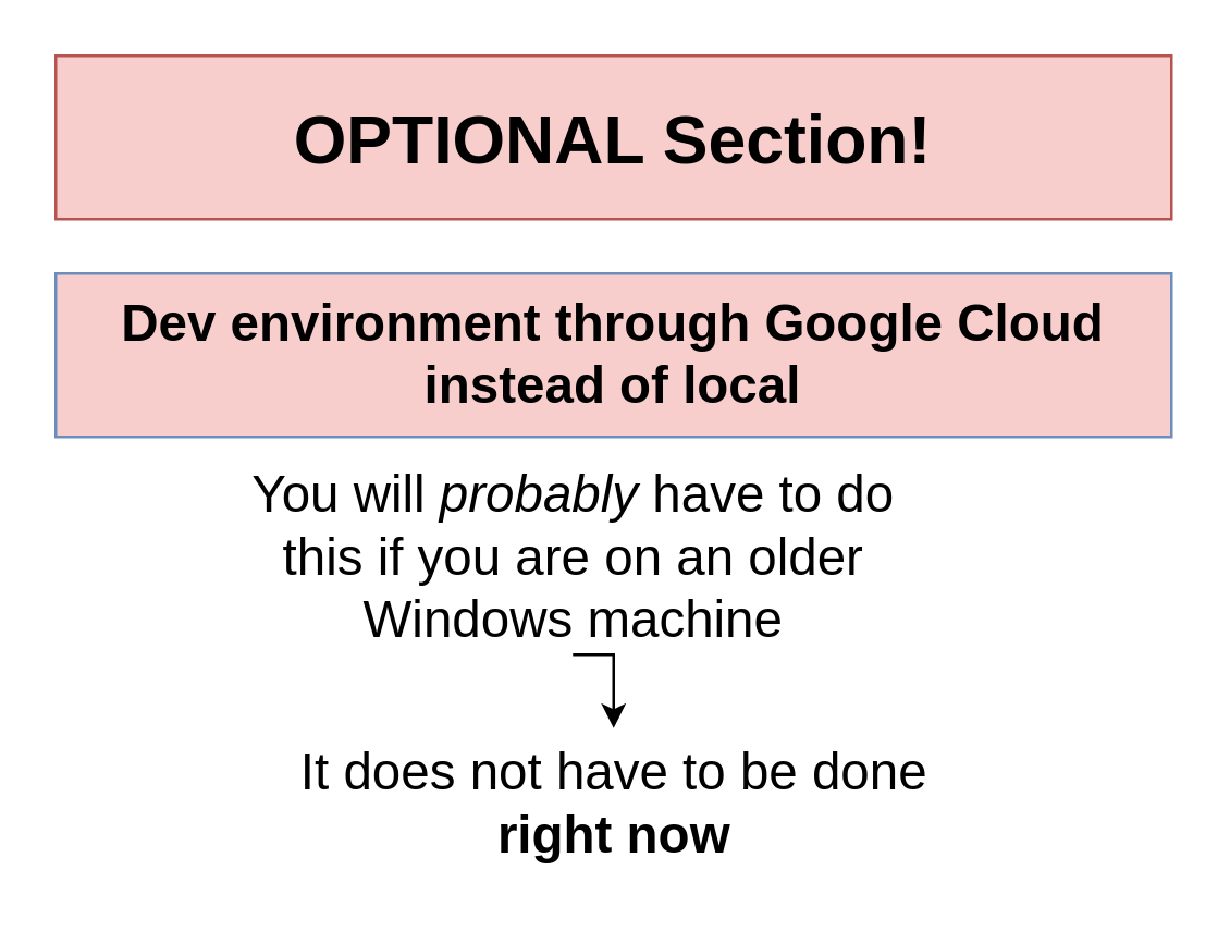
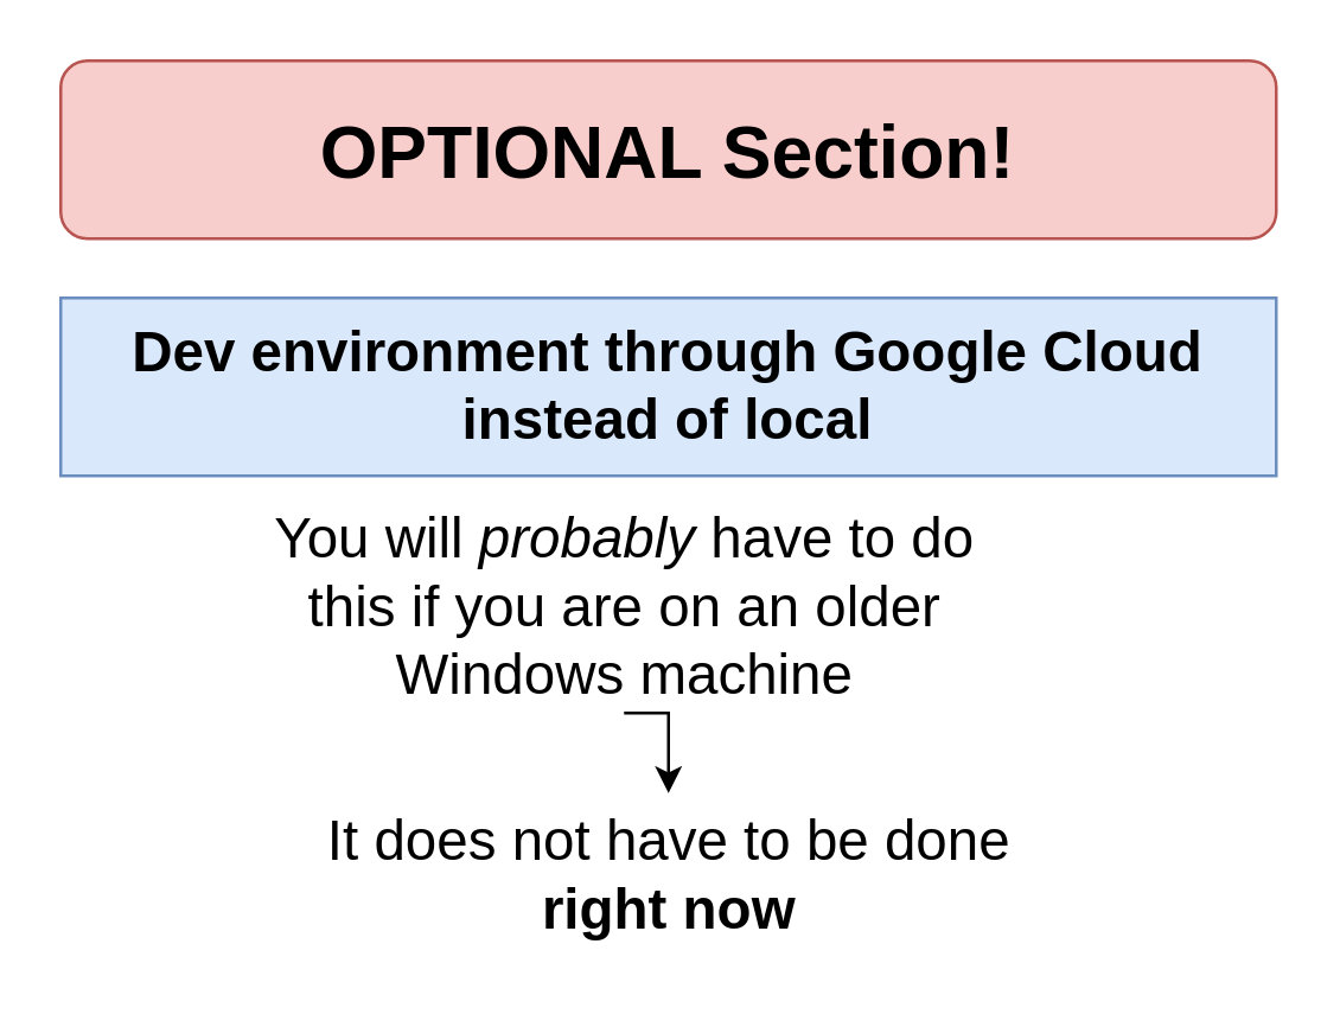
  <mxCell id="0" />
  <mxCell id="1" parent="0" />
- <mxCell id="2" value="&lt;b style=&quot;font-size: 25px;&quot;&gt;OPTIONAL Section!&lt;/b&gt;" style="rounded=0;whiteSpace=wrap;html=1;fillColor=#f8cecc;strokeColor=#b85450;fontSize=25;" vertex="1" parent="1"><mxGeometry x="20" y="20" width="410" height="60" as="geometry" /></mxCell>
- <mxCell id="3" value="&lt;span style=&quot;font-size: 19px;&quot;&gt;Dev environment through Google Cloud instead of local&lt;/span&gt;" style="rounded=0;whiteSpace=wrap;html=1;fillColor=#f8cecc;strokeColor=#6c8ebf;fontSize=19;fontStyle=1;" vertex="1" parent="1"><mxGeometry x="20" y="100" width="410" height="60" as="geometry" /></mxCell>
+ <mxCell id="2" value="&lt;b style=&quot;font-size: 25px;&quot;&gt;OPTIONAL Section!&lt;/b&gt;" style="whiteSpace=wrap;html=1;fillColor=#f8cecc;strokeColor=#b85450;fontSize=25;rounded=1;" vertex="1" parent="1"><mxGeometry x="20" y="20" width="410" height="60" as="geometry" /></mxCell>
+ <mxCell id="3" value="&lt;span style=&quot;font-size: 19px;&quot;&gt;Dev environment through Google Cloud instead of local&lt;/span&gt;" style="rounded=0;whiteSpace=wrap;html=1;fillColor=#dae8fc;strokeColor=#6c8ebf;fontSize=19;fontStyle=1" vertex="1" parent="1"><mxGeometry x="20" y="100" width="410" height="60" as="geometry" /></mxCell>
  <mxCell id="4" style="edgeStyle=orthogonalEdgeStyle;rounded=0;orthogonalLoop=1;jettySize=auto;html=1;exitX=0.5;exitY=1;exitDx=0;exitDy=0;fontSize=19;" edge="1" parent="1" source="5"><mxGeometry relative="1" as="geometry"><mxPoint x="225" y="267" as="targetPoint" /></mxGeometry></mxCell>
  <mxCell id="5" value="You will &lt;i&gt;probably&lt;/i&gt;&amp;nbsp;have to do this if you are on an older Windows machine" style="text;html=1;strokeColor=none;fillColor=none;align=center;verticalAlign=middle;whiteSpace=wrap;rounded=0;fontSize=19;" vertex="1" parent="1"><mxGeometry x="87.5" y="170" width="245" height="70" as="geometry" /></mxCell>
  <mxCell id="6" value="It does not have to be done &lt;b&gt;right now&lt;/b&gt;" style="text;html=1;strokeColor=none;fillColor=none;align=center;verticalAlign=middle;whiteSpace=wrap;rounded=0;fontSize=19;" vertex="1" parent="1"><mxGeometry x="102.5" y="270" width="245" height="50" as="geometry" /></mxCell>
